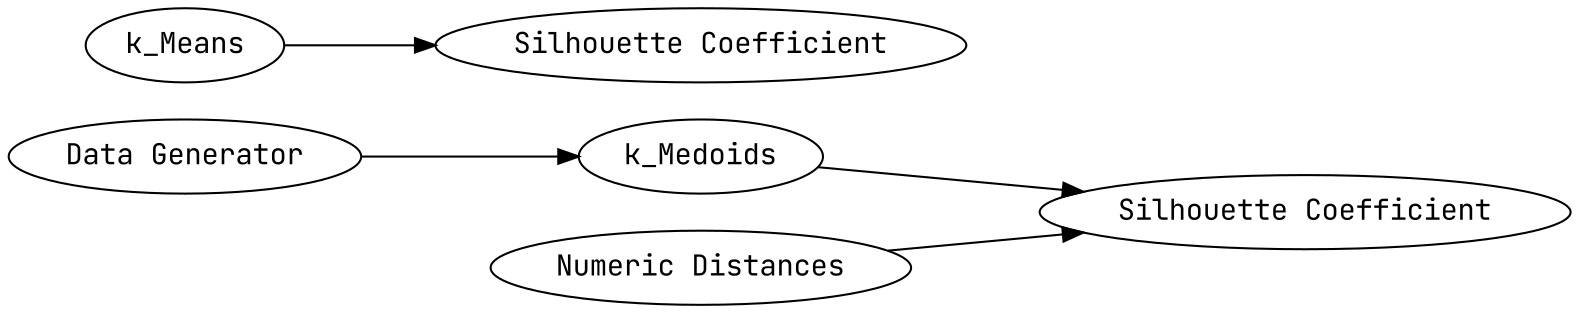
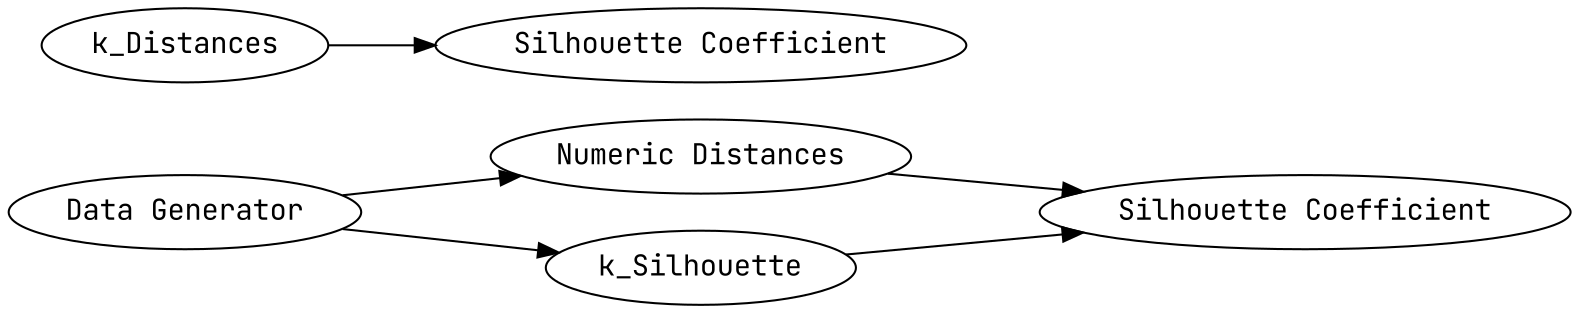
  digraph {
    fontname="JetBrains Mono"
    rankdir=LR
    node [fontname="JetBrains Mono"]
    edge [fontname="JetBrains Mono"]
    n1 [label="Data Generator"]
    n2 [label="Numeric Distances"]
-   n3 [label=k_Medoids]
+   n3 [label=k_Silhouette]
    n4 [label="Silhouette Coefficient"]
-   n5 [label=k_Means]
+   n5 [label=k_Distances]
    n6 [label="Silhouette Coefficient"]
+   n1 -> n2
    n1 -> n3
    n2 -> n4
    n3 -> n4
    n5 -> n6
  }
